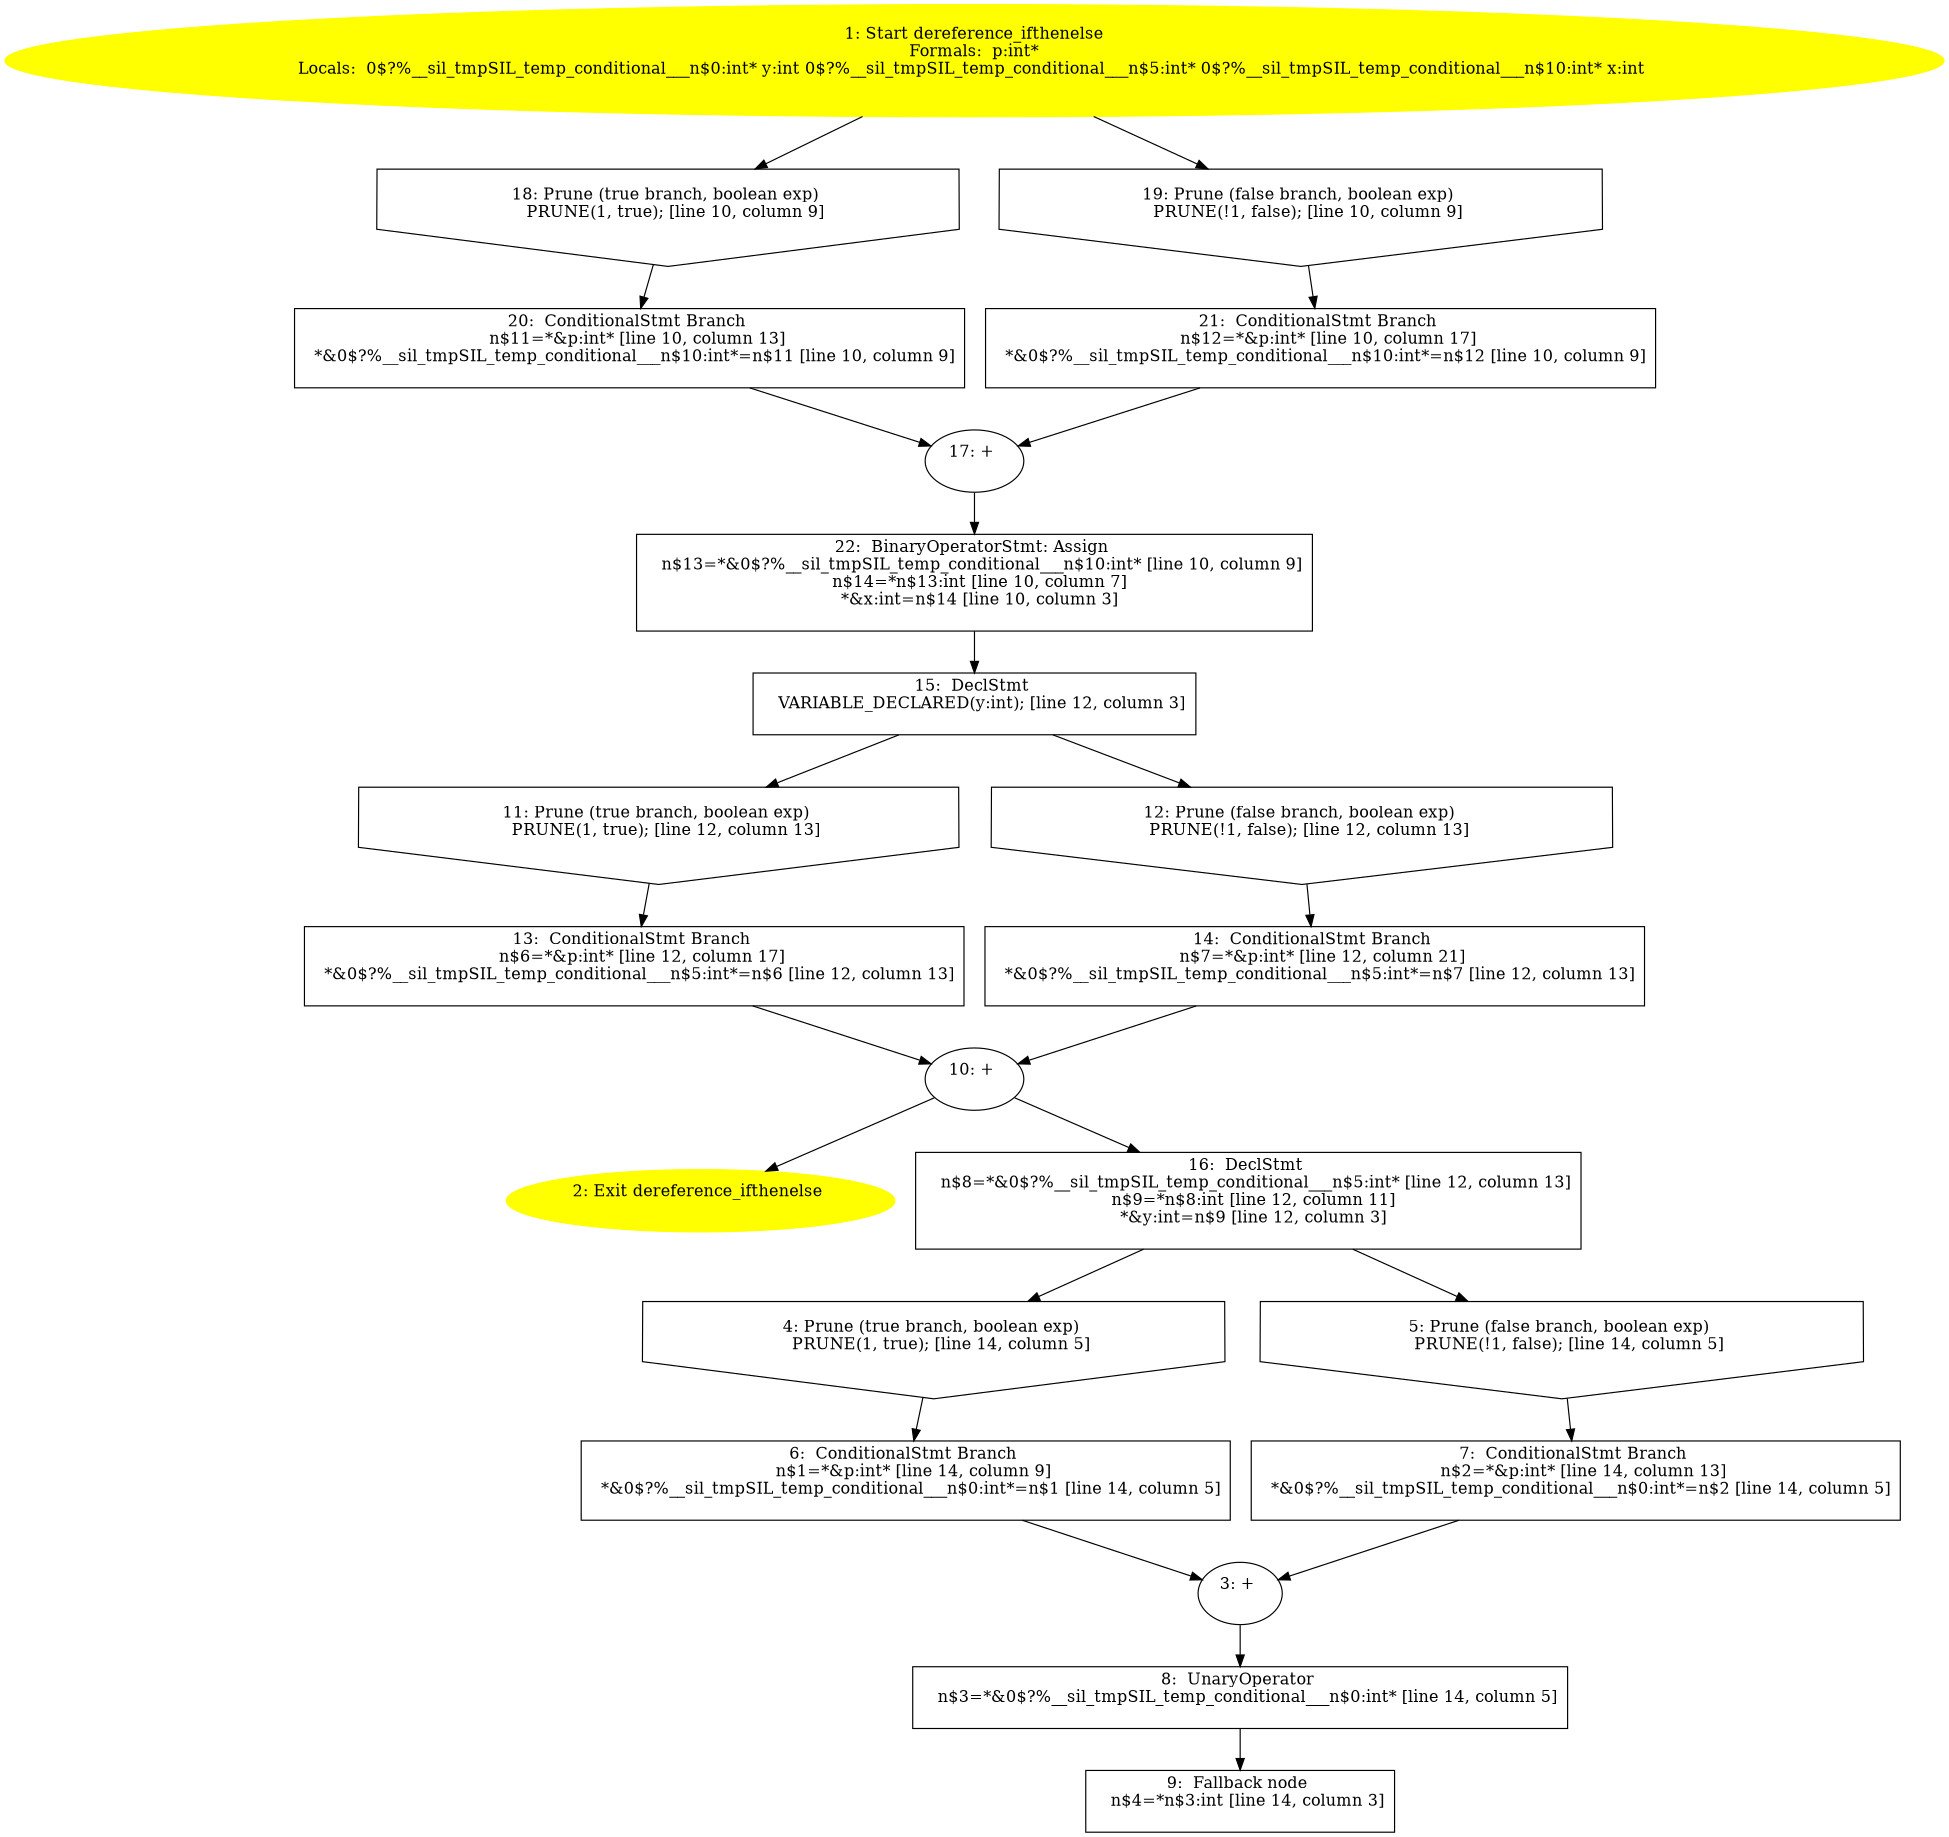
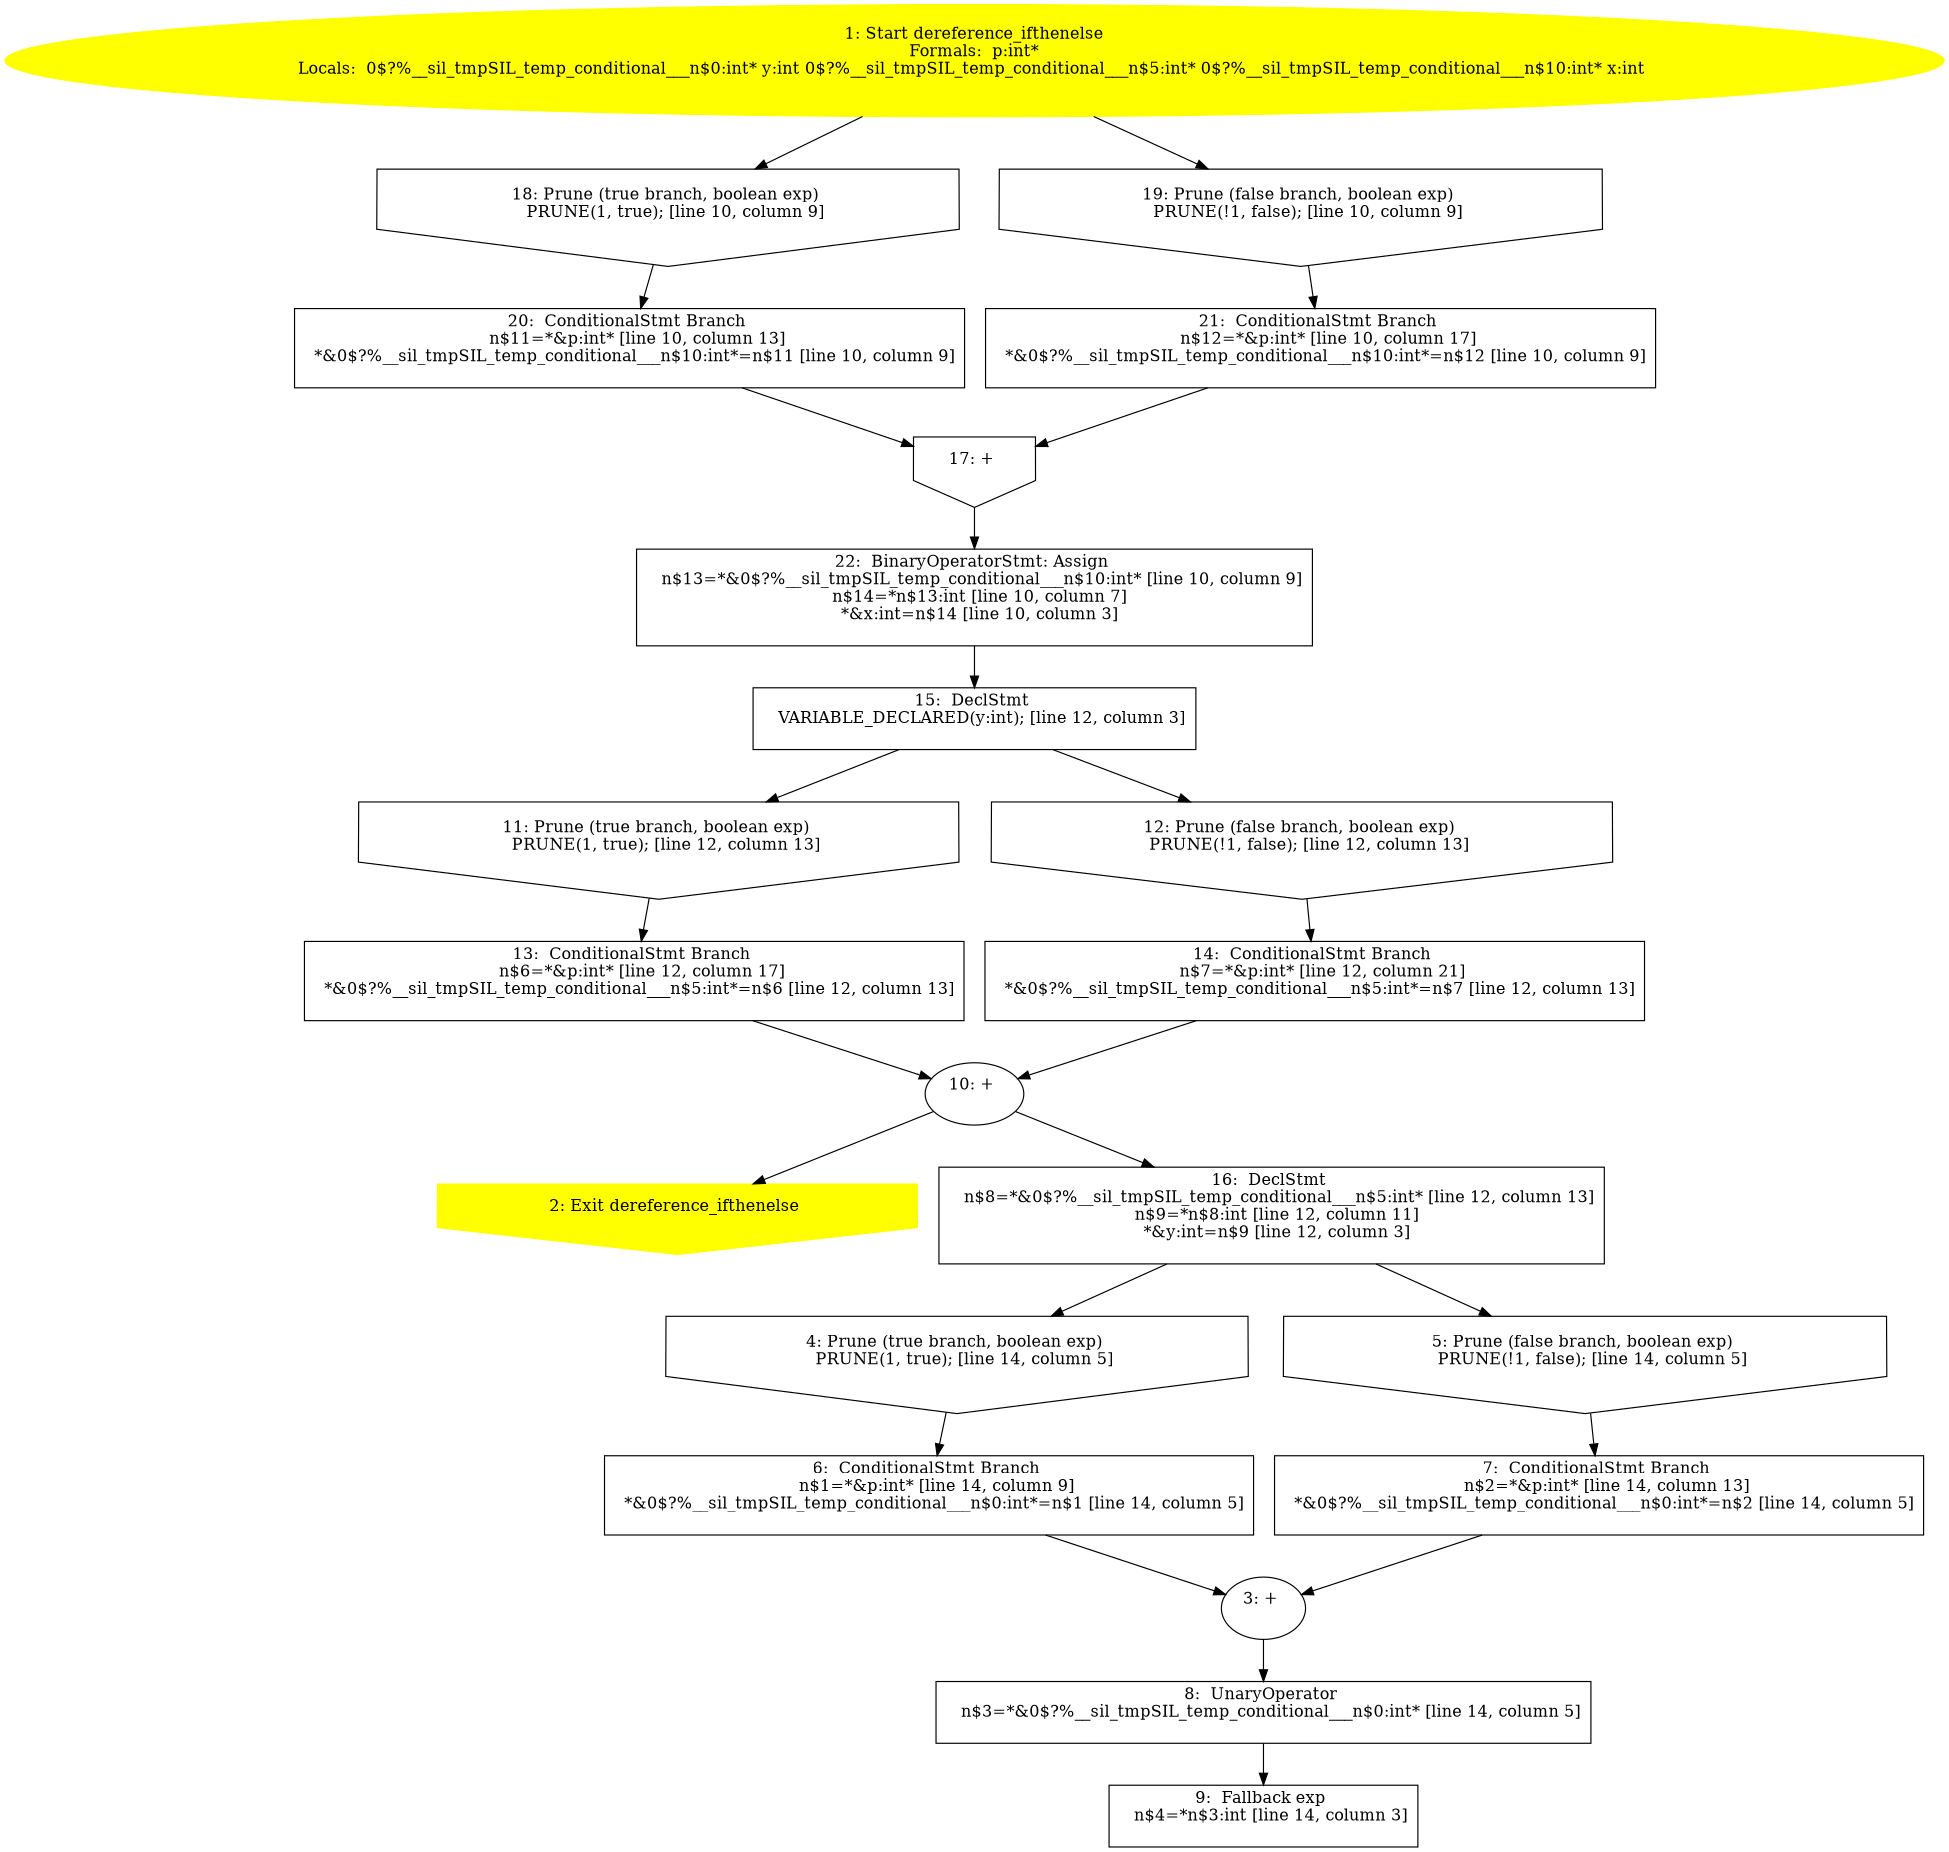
  digraph {
    node [shape=box]
    n1 [color=yellow label="1: Start dereference_ifthenelse\nFormals:  p:int*\nLocals:  0$?%__sil_tmpSIL_temp_conditional___n$0:int* y:int 0$?%__sil_tmpSIL_temp_conditional___n$5:int* 0$?%__sil_tmpSIL_temp_conditional___n$10:int* x:int \n  " style=filled shape=""]
    n2 [label="18: Prune (true branch, boolean exp) \n   PRUNE(1, true); [line 10, column 9]\n " shape=invhouse]
    n3 [label="19: Prune (false branch, boolean exp) \n   PRUNE(!1, false); [line 10, column 9]\n " shape=invhouse]
    n4 [label="20:  ConditionalStmt Branch \n   n$11=*&p:int* [line 10, column 13]\n  *&0$?%__sil_tmpSIL_temp_conditional___n$10:int*=n$11 [line 10, column 9]\n "]
    n5 [label="21:  ConditionalStmt Branch \n   n$12=*&p:int* [line 10, column 17]\n  *&0$?%__sil_tmpSIL_temp_conditional___n$10:int*=n$12 [line 10, column 9]\n "]
-   n6 [label="17: + \n  " shape=""]
-   n7 [color=yellow label="2: Exit dereference_ifthenelse \n  " style=filled shape=""]
+   n6 [label="17: + \n  " shape=invhouse]
+   n7 [color=yellow label="2: Exit dereference_ifthenelse \n  " style=filled shape=invhouse]
    n8 [label="3: + \n  " shape=""]
    n9 [label="8:  UnaryOperator \n   n$3=*&0$?%__sil_tmpSIL_temp_conditional___n$0:int* [line 14, column 5]\n "]
-   n10 [label="9:  Fallback node \n   n$4=*n$3:int [line 14, column 3]\n "]
+   n10 [label="9:  Fallback exp \n   n$4=*n$3:int [line 14, column 3]\n "]
    n11 [label="4: Prune (true branch, boolean exp) \n   PRUNE(1, true); [line 14, column 5]\n " shape=invhouse]
    n12 [label="6:  ConditionalStmt Branch \n   n$1=*&p:int* [line 14, column 9]\n  *&0$?%__sil_tmpSIL_temp_conditional___n$0:int*=n$1 [line 14, column 5]\n "]
    n13 [label="5: Prune (false branch, boolean exp) \n   PRUNE(!1, false); [line 14, column 5]\n " shape=invhouse]
    n14 [label="7:  ConditionalStmt Branch \n   n$2=*&p:int* [line 14, column 13]\n  *&0$?%__sil_tmpSIL_temp_conditional___n$0:int*=n$2 [line 14, column 5]\n "]
    n15 [label="10: + \n  " shape=""]
    n16 [label="16:  DeclStmt \n   n$8=*&0$?%__sil_tmpSIL_temp_conditional___n$5:int* [line 12, column 13]\n  n$9=*n$8:int [line 12, column 11]\n  *&y:int=n$9 [line 12, column 3]\n "]
    n17 [label="11: Prune (true branch, boolean exp) \n   PRUNE(1, true); [line 12, column 13]\n " shape=invhouse]
    n18 [label="13:  ConditionalStmt Branch \n   n$6=*&p:int* [line 12, column 17]\n  *&0$?%__sil_tmpSIL_temp_conditional___n$5:int*=n$6 [line 12, column 13]\n "]
    n19 [label="12: Prune (false branch, boolean exp) \n   PRUNE(!1, false); [line 12, column 13]\n " shape=invhouse]
    n20 [label="14:  ConditionalStmt Branch \n   n$7=*&p:int* [line 12, column 21]\n  *&0$?%__sil_tmpSIL_temp_conditional___n$5:int*=n$7 [line 12, column 13]\n "]
    n21 [label="15:  DeclStmt \n   VARIABLE_DECLARED(y:int); [line 12, column 3]\n "]
    n22 [label="22:  BinaryOperatorStmt: Assign \n   n$13=*&0$?%__sil_tmpSIL_temp_conditional___n$10:int* [line 10, column 9]\n  n$14=*n$13:int [line 10, column 7]\n  *&x:int=n$14 [line 10, column 3]\n "]
    n1 -> n2
    n1 -> n3
    n2 -> n4
    n3 -> n5
    n4 -> n6
    n5 -> n6
    n6 -> n22
    n8 -> n9
    n9 -> n10
    n11 -> n12
    n12 -> n8
    n13 -> n14
    n14 -> n8
    n15 -> n7
    n15 -> n16
    n16 -> n11
    n16 -> n13
    n17 -> n18
    n18 -> n15
    n19 -> n20
    n20 -> n15
    n21 -> n17
    n21 -> n19
    n22 -> n21
  }
